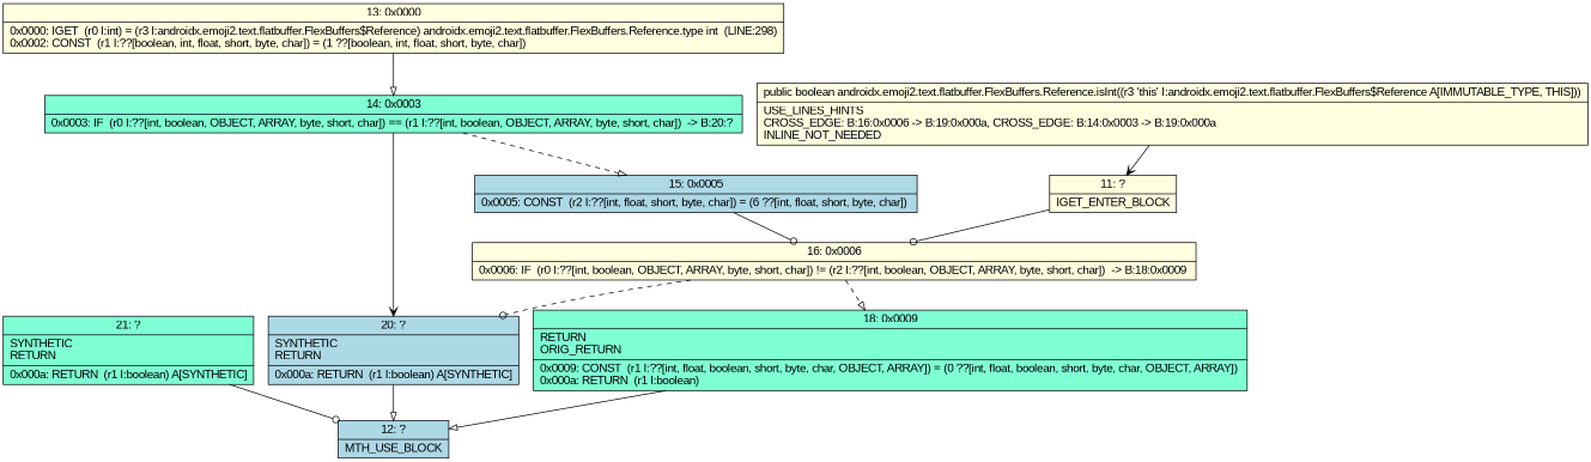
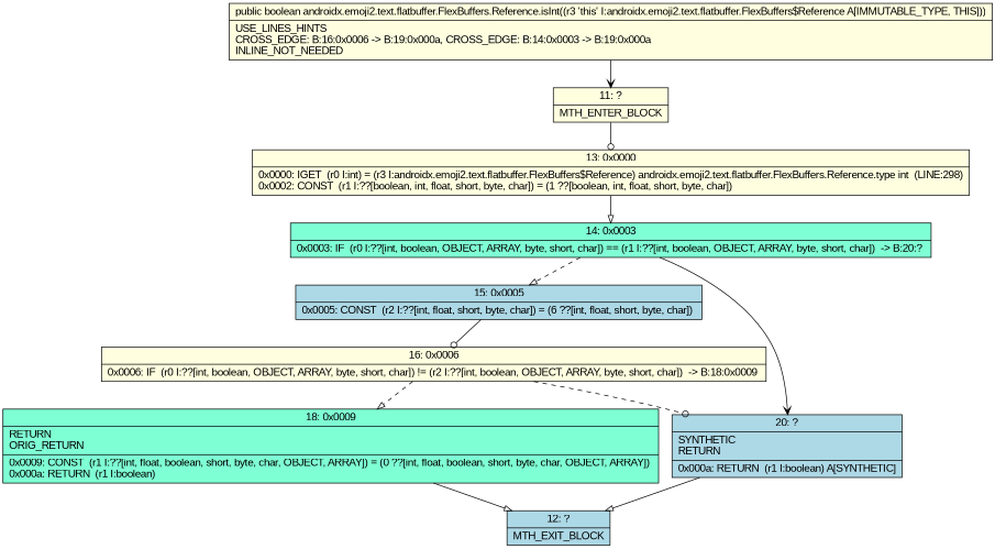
  digraph {
    fontname="Liberation Sans"
    node [fillcolor=lightyellow fontname="Liberation Sans" shape=record style=filled]
    edge [arrowhead=onormal fontname="Liberation Sans"]
-   n1 [label="{11\:\ ?|IGET_ENTER_BLOCK\l}"]
+   n1 [label="{11\:\ ?|MTH_ENTER_BLOCK\l}"]
    n2 [label="{13\:\ 0x0000|0x0000: IGET  (r0 I:int) = (r3 I:androidx.emoji2.text.flatbuffer.FlexBuffers$Reference) androidx.emoji2.text.flatbuffer.FlexBuffers.Reference.type int  (LINE:298)\l0x0002: CONST  (r1 I:??[boolean, int, float, short, byte, char]) = (1 ??[boolean, int, float, short, byte, char]) \l}"]
    n3 [fillcolor=aquamarine label="{14\:\ 0x0003|0x0003: IF  (r0 I:??[int, boolean, OBJECT, ARRAY, byte, short, char]) == (r1 I:??[int, boolean, OBJECT, ARRAY, byte, short, char])  \-\> B:20:? \l}"]
    n4 [fillcolor=lightblue label="{15\:\ 0x0005|0x0005: CONST  (r2 I:??[int, float, short, byte, char]) = (6 ??[int, float, short, byte, char]) \l}"]
    n5 [fillcolor=lightblue label="{20\:\ ?|SYNTHETIC\lRETURN\l|0x000a: RETURN  (r1 I:boolean) A[SYNTHETIC]\l}"]
    n6 [label="{16\:\ 0x0006|0x0006: IF  (r0 I:??[int, boolean, OBJECT, ARRAY, byte, short, char]) != (r2 I:??[int, boolean, OBJECT, ARRAY, byte, short, char])  \-\> B:18:0x0009 \l}"]
-   n7 [fillcolor=lightblue label="{12\:\ ?|MTH_USE_BLOCK\l}"]
+   n7 [fillcolor=lightblue label="{12\:\ ?|MTH_EXIT_BLOCK\l}"]
    n8 [fillcolor=aquamarine label="{18\:\ 0x0009|RETURN\lORIG_RETURN\l|0x0009: CONST  (r1 I:??[int, float, boolean, short, byte, char, OBJECT, ARRAY]) = (0 ??[int, float, boolean, short, byte, char, OBJECT, ARRAY]) \l0x000a: RETURN  (r1 I:boolean) \l}"]
-   n9 [fillcolor=aquamarine label="{21\:\ ?|SYNTHETIC\lRETURN\l|0x000a: RETURN  (r1 I:boolean) A[SYNTHETIC]\l}"]
    n10 [label="{public boolean androidx.emoji2.text.flatbuffer.FlexBuffers.Reference.isInt((r3 'this' I:androidx.emoji2.text.flatbuffer.FlexBuffers$Reference A[IMMUTABLE_TYPE, THIS]))  | USE_LINES_HINTS\lCROSS_EDGE: B:16:0x0006 \-\> B:19:0x000a, CROSS_EDGE: B:14:0x0003 \-\> B:19:0x000a\lINLINE_NOT_NEEDED\l}"]
-   n1 -> n6 [arrowhead=odot]
+   n1 -> n2 [arrowhead=odot]
    n2 -> n3
    n3 -> n4 [style=dashed]
    n3 -> n5 [arrowhead=vee]
    n4 -> n6 [arrowhead=odot]
    n5 -> n7
    n6 -> n5 [arrowhead=odot style=dashed]
    n6 -> n8 [style=dashed]
    n8 -> n7
-   n9 -> n7 [arrowhead=odot]
    n10 -> n1 [arrowhead=vee]
  }
